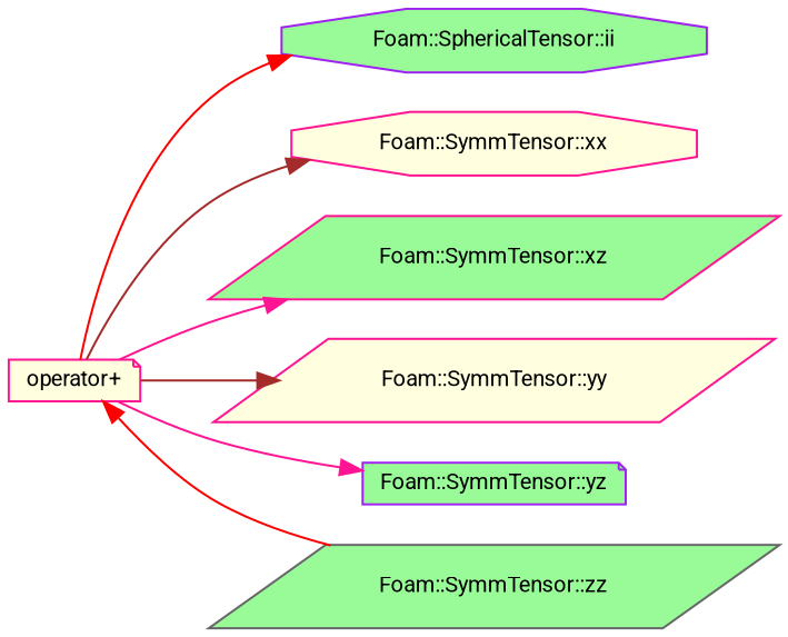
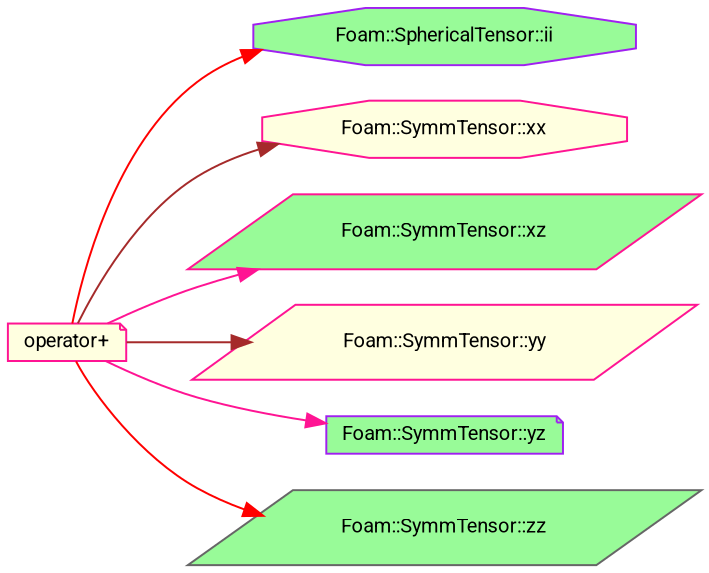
  digraph {
    fontname=Roboto
    rankdir=LR
    node [color=deeppink fillcolor=palegreen fontname=Roboto fontsize=10 shape=parallelogram style=filled]
    edge [color=red fontname=Roboto fontsize=10 labelfontname=FreeSans labelfontsize=10 style=solid]
    n1 [fillcolor=lightyellow fontcolor=black height=0.2 label="operator+" shape=note width=0.4]
    n2 [color=purple height=0.2 label="Foam::SphericalTensor::ii" shape=octagon width=0.4]
    n3 [fillcolor=lightyellow height=0.2 label="Foam::SymmTensor::xx" shape=octagon width=0.4]
    n4 [height=0.2 label="Foam::SymmTensor::xz" width=0.4]
    n5 [fillcolor=lightyellow height=0.2 label="Foam::SymmTensor::yy" width=0.4]
    n6 [color=purple height=0.2 label="Foam::SymmTensor::yz" shape=note width=0.4]
    n7 [color=gray40 height=0.2 label="Foam::SymmTensor::zz" width=0.4]
    n1 -> n2
    n1 -> n3 [color=brown]
    n1 -> n4 [color=deeppink]
    n1 -> n5 [color=brown]
    n1 -> n6 [color=deeppink]
-   n7 -> n1
+   n1 -> n7
  }
